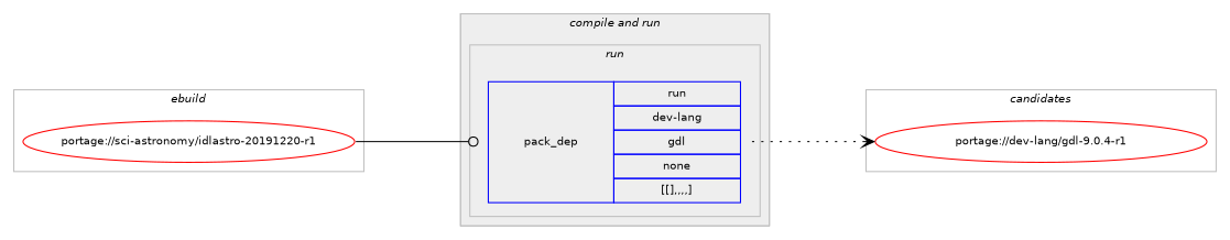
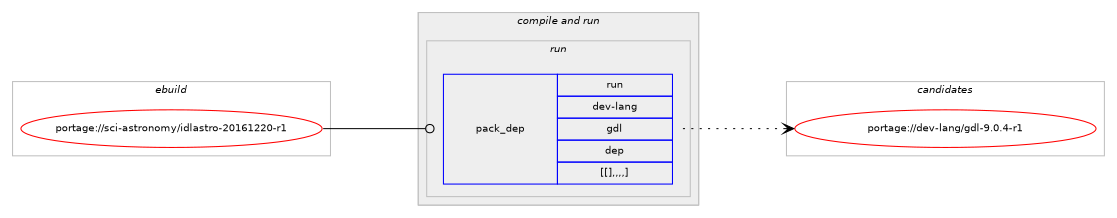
  digraph {
    compound=true
    concentrate=true
    fontname=Helvetica
    fontsize=10
    newrank=true
    rankdir=LR
    ranksep=1.5
    node [color=red fontname=Helvetica fontsize=10]
    edge [headport=w tailport=e]
-   n1 [label="portage://sci-astronomy/idlastro-20191220-r1" width=4]
-   n2 [color=blue label=<<TABLE BORDER="0" CELLBORDER="1" CELLSPACING="0" CELLPADDING="4" WIDTH="220"><TR><TD ROWSPAN="6" CELLPADDING="30">pack_dep</TD></TR><TR><TD WIDTH="110">run</TD></TR><TR><TD>dev-lang</TD></TR><TR><TD>gdl</TD></TR><TR><TD>none</TD></TR><TR><TD>[[],,,,]</TD></TR></TABLE>> shape=none]
+   n1 [label="portage://sci-astronomy/idlastro-20161220-r1" width=4]
+   n2 [color=blue label=<<TABLE BORDER="0" CELLBORDER="1" CELLSPACING="0" CELLPADDING="4" WIDTH="220"><TR><TD ROWSPAN="6" CELLPADDING="30">pack_dep</TD></TR><TR><TD WIDTH="110">run</TD></TR><TR><TD>dev-lang</TD></TR><TR><TD>gdl</TD></TR><TR><TD>dep</TD></TR><TR><TD>[[],,,,]</TD></TR></TABLE>> shape=none]
    n3 [label="portage://dev-lang/gdl-9.0.4-r1" width=4]
    subgraph cluster_1 {
      color=gray
      label=<<i>ebuild</i>>
      n1
    }
    subgraph cluster_2 {
      color=gray
      label=<<i>dependencies</i>>
      subgraph cluster_3 {
        color=gray
        fillcolor="#eeeeee"
        label=<<i>compile</i>>
        style=filled
      }
      subgraph cluster_4 {
        color=gray
        fillcolor="#eeeeee"
        label=<<i>compile and run</i>>
        style=filled
      }
      subgraph cluster_5 {
        color=gray
        fillcolor="#eeeeee"
        label=<<i>run</i>>
        style=filled
        subgraph sub_6 {
          color=gray
          fillcolor="#eeeeee"
          label=<<i>run</i>>
          style=filled
          n2
        }
      }
    }
    subgraph cluster_7 {
      color=gray
      label=<<i>candidates</i>>
      rank=same
      subgraph sub_8 {
        color=black
        label=<<i>candidates</i>>
        nodesep=1
        rank=same
        n3
      }
    }
    n1 -> n2 [arrowhead=odot style=solid weight=20]
    n2 -> n3 [arrowhead=vee style=dotted weight=100]
  }
